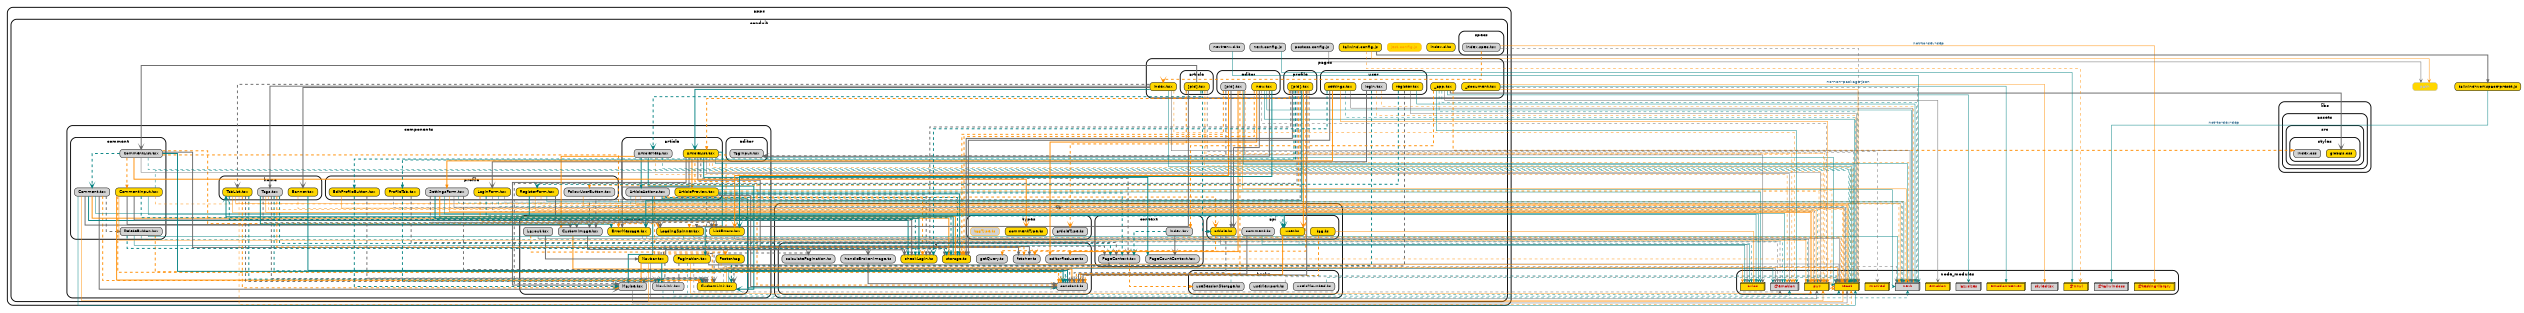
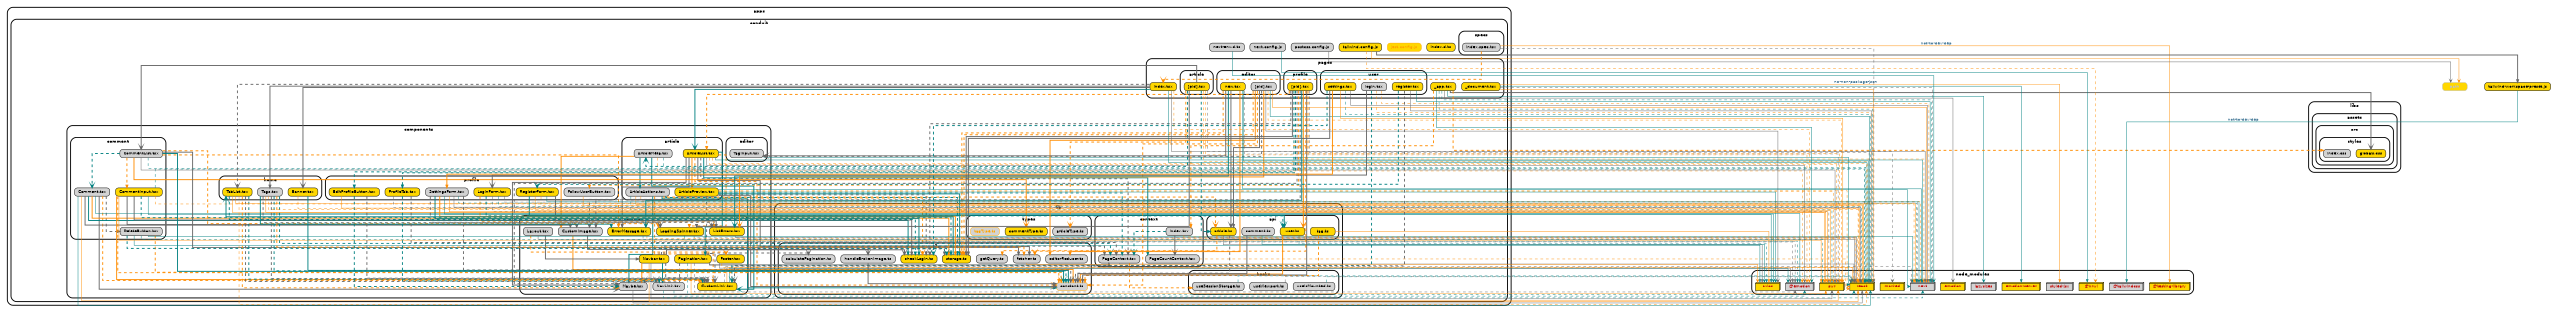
  strict digraph {
    compound=true
    fillcolor="#ffffff"
    fontname="Helvetica-bold"
    fontsize=9
    nodesep=0.16
    ordering=out
    rankdir=TB
    ranksep=0.18
    splines=ortho
    style="rounded,bold,filled"
    node [color=black fillcolor=gold fontcolor=black fontname=Helvetica fontsize=9 shape=box style="rounded, filled,filled"]
    edge [arrowhead=vee arrowsize=0.6 color=darkorange fontname=Helvetica fontsize=9 penwidth=2.0 style=dashed]
    n1 [fillcolor=lightgrey height=0.2 label="ArticleActions.tsx"]
    n2 [height=0.2 label="ArticleList.tsx"]
    n3 [height=0.2 label="ArticlePreview.tsx"]
    n4 [fillcolor=lightgrey height=0.2 label="ArticleMeta.tsx"]
    n5 [height=0.2 label="CustomLink.tsx"]
    n6 [fillcolor=lightgrey height=0.2 label="Maybe.tsx"]
    n7 [height=0.2 label="ErrorMessage.tsx"]
    n8 [height=0.2 label="LoadingSpinner.tsx"]
    n9 [height=0.2 label="Pagination.tsx"]
    n10 [fillcolor=lightgrey height=0.2 label="CustomImage.tsx"]
-   n11 [height=0.2 label="Footer.tag"]
+   n11 [height=0.2 label="Footer.tsx"]
    n12 [fillcolor=lightgrey height=0.2 label="Layout.tsx"]
    n13 [height=0.2 label="Navbar.tsx"]
    n14 [height=0.2 label="ListErrors.tsx"]
    n15 [fillcolor=lightgrey height=0.2 label="NavLink.tsx"]
    n16 [fillcolor=lightgrey height=0.2 label="Comment.tsx"]
    n17 [fillcolor=lightgrey height=0.2 label="DeleteButton.tsx"]
    n18 [height=0.2 label="CommentInput.tsx"]
    n19 [fillcolor=lightgrey height=0.2 label="CommentList.tsx"]
    n20 [fillcolor=lightgrey height=0.2 label="TagInput.tsx"]
    n21 [height=0.2 label="Banner.tsx"]
    n22 [height=0.2 label="TabList.tsx"]
    n23 [fillcolor=lightgrey height=0.2 label="Tags.tsx"]
    n24 [height=0.2 label="EditProfileButton.tsx"]
    n25 [fillcolor=lightgrey height=0.2 label="FollowUserButton.tsx"]
    n26 [height=0.2 label="LoginForm.tsx"]
    n27 [height=0.2 label="ProfileTab.tsx"]
    n28 [height=0.2 label="RegisterForm.tsx"]
    n29 [fillcolor=lightgrey height=0.2 label="SettingsForm.tsx"]
    n30 [height=0.2 label="article.ts"]
    n31 [height=0.2 label="user.ts"]
    n32 [fillcolor=lightgrey height=0.2 label="comment.ts"]
    n33 [height=0.2 label="tag.ts"]
    n34 [height=0.2 label="commentType.ts"]
    n35 [fillcolor=lightgrey height=0.2 label="articleType.ts"]
    n36 [color=orange fillcolor=lightgrey fontcolor=orange height=0.2 label="tagType.ts"]
    n37 [fillcolor=lightgrey height=0.2 label="PageContext.tsx"]
    n38 [fillcolor=lightgrey height=0.2 label="PageCountContext.tsx"]
    n39 [fillcolor=lightgrey height=0.2 label="index.tsx"]
    n40 [fillcolor=lightgrey height=0.2 label="useSessionStorage.ts"]
    n41 [fillcolor=lightgrey height=0.2 label="useIsMounted.ts"]
    n42 [fillcolor=lightgrey height=0.2 label="useViewport.ts"]
    n43 [height=0.2 label="checkLogin.ts"]
-   n44 [fillcolor=lightgrey height=0.2 label="constant.ts"]
+   n44 [color=orange fillcolor=lightgrey height=0.2 label="constant.ts"]
    n45 [height=0.2 label="storage.ts"]
    n46 [fillcolor=lightgrey height=0.2 label="fetcher.ts"]
    n47 [fillcolor=lightgrey height=0.2 label="handleBrokenImage.ts"]
    n48 [fillcolor=lightgrey height=0.2 label="calculatePagination.ts"]
    n49 [fillcolor=lightgrey height=0.2 label="getQuery.ts"]
    n50 [fillcolor=lightgrey height=0.2 label="editorReducer.ts"]
    n51 [height=0.2 label="[pid].tsx"]
    n52 [fillcolor=lightgrey height=0.2 label="[pid].tsx"]
    n53 [height=0.2 label="new.tsx"]
    n54 [height=0.2 label="[pid].tsx"]
    n55 [fillcolor=lightgrey height=0.2 label="login.tsx"]
    n56 [height=0.2 label="register.tsx"]
    n57 [height=0.2 label="settings.tsx"]
    n58 [height=0.2 label="_app.tsx"]
    n59 [height=0.2 label="_document.tsx"]
    n60 [height=0.2 label="index.tsx"]
    n61 [fillcolor=lightgrey height=0.2 label="index.spec.tsx"]
    n62 [height=0.2 label="index.d.ts"]
    n63 [color=orange fontcolor=orange height=0.2 label="jest.config.js"]
    n64 [fillcolor=lightgrey height=0.2 label="next-env.d.ts"]
    n65 [fillcolor=lightgrey height=0.2 label="next.config.js"]
    n66 [fillcolor=lightgrey height=0.2 label="postcss.config.js"]
    n67 [height=0.2 label="tailwind.config.js"]
    n68 [fillcolor=lightgrey fontcolor="#c40b0a" height=0.2 label=next shape=box3d]
    n69 [fontcolor="#c40b0a" height=0.2 label=react shape=box3d]
    n70 [fontcolor="#c40b0a" height=0.2 label=swr shape=box3d]
    n71 [fillcolor=lightgrey fontcolor="#c40b0a" height=0.2 label="@emotion" shape=box3d]
    n72 [fontcolor="#c40b0a" height=0.2 label=axios shape=box3d]
    n73 [fontcolor="#c40b0a" height=0.2 label="@nrwl" shape=box3d]
    n74 [fontcolor="#c40b0a" height=0.2 label=emotion shape=box3d]
    n75 [fillcolor=lightgrey fontcolor="#c40b0a" height=0.2 label=lazysizes shape=box3d]
    n76 [fontcolor="#c40b0a" height=0.2 label="emotion-server" shape=box3d]
    n77 [fillcolor=lightgrey fontcolor="#c40b0a" height=0.2 label="styled-jsx" shape=box3d]
    n78 [fontcolor="#c40b0a" height=0.2 label=marked shape=box3d]
    n79 [fontcolor="#c40b0a" height=0.2 label="@testing-library" shape=box3d]
    n80 [fillcolor=lightgrey fontcolor="#c40b0a" height=0.2 label="@tailwindcss" shape=box3d]
    n81 [height=0.2 label="globals.css"]
    n82 [fillcolor=lightgrey height=0.2 label="index.css"]
    n83 [color=grey fontcolor=grey height=0.2 label=path]
    n84 [height=0.2 label="tailwind-workspace-preset.js"]
    subgraph cluster_1 {
      label=apps
      subgraph cluster_2 {
        label=conduit
        n62
        n63
        n64
        n65
        n66
        n67
        subgraph cluster_3 {
          label=components
          subgraph cluster_4 {
            label=article
            n1
            n2
            n3
            n4
          }
          subgraph cluster_5 {
            label=common
            n5
            n6
            n7
            n8
            n9
            n10
            n11
            n12
            n13
            n14
            n15
          }
          subgraph cluster_6 {
            label=comment
            n16
            n17
            n18
            n19
          }
          subgraph cluster_7 {
            label=editor
            n20
          }
          subgraph cluster_8 {
            label=home
            n21
            n22
            n23
          }
          subgraph cluster_9 {
            label=profile
            n24
            n25
            n26
            n27
            n28
            n29
          }
        }
        subgraph cluster_10 {
          label=lib
          subgraph cluster_11 {
            label=api
            n30
            n31
            n32
            n33
          }
          subgraph cluster_12 {
            label=types
            n34
            n35
            n36
          }
          subgraph cluster_13 {
            label=context
            n37
            n38
            n39
          }
          subgraph cluster_14 {
            label=hooks
            n40
            n41
            n42
          }
          subgraph cluster_15 {
            label=utils
            n43
            n44
            n45
            n46
            n47
            n48
            n49
            n50
          }
        }
        subgraph cluster_16 {
          label=pages
          n58
          n59
          n60
          subgraph cluster_17 {
            label=article
            n51
          }
          subgraph cluster_18 {
            label=editor
            n52
            n53
          }
          subgraph cluster_19 {
            label=profile
            n54
          }
          subgraph cluster_20 {
            label=user
            n55
            n56
            n57
          }
        }
        subgraph cluster_21 {
          label=specs
          n61
        }
      }
    }
    subgraph cluster_22 {
      label=node_modules
      n68
      n69
      n70
      n71
      n72
      n73
      n74
      n75
      n76
      n77
      n78
      n79
      n80
    }
    subgraph cluster_23 {
      label=libs
      subgraph cluster_24 {
        label=assets
        subgraph cluster_25 {
          label=src
          subgraph cluster_26 {
            label=styles
            n81
            n82
          }
        }
      }
    }
    n1 -> n5 [arrowhead=normal]
    n1 -> n6 [arrowhead=normal color=teal style=bold]
    n1 -> n30
    n1 -> n43
    n1 -> n44 [arrowhead=normal color=teal style=bold]
    n1 -> n45 [arrowhead=normal color=teal]
    n1 -> n68 [penwidth=1.0]
    n1 -> n69 [arrowhead=normal penwidth=1.0 style=bold]
    n1 -> n70 [arrowhead=normal color=teal penwidth=1.0]
    n2 -> n3 [arrowhead=normal style=bold]
    n2 -> n6 [color=gray40 style=bold]
    n2 -> n7 [arrowhead=normal color=gray40 style=bold]
    n2 -> n8 [arrowhead=normal]
    n2 -> n9 [arrowhead=normal color=teal style=bold]
    n2 -> n37 [color=gray40]
    n2 -> n38 [arrowhead=normal color=teal style=bold]
    n2 -> n44
    n2 -> n46 [arrowhead=normal color=gray40 style=bold]
    n2 -> n68 [color=teal penwidth=1.0 style=bold]
    n2 -> n69 [arrowhead=normal penwidth=1.0]
    n2 -> n70 [penwidth=1.0]
    n2 -> n71 [color=gray40 penwidth=1.0 style=bold]
    n3 -> n5 [color=gray40]
    n3 -> n10 [color=gray40]
    n3 -> n37 [arrowhead=normal color=teal]
    n3 -> n43 [arrowhead=normal color=gray40]
    n3 -> n44 [color=gray40 style=bold]
    n3 -> n45 [arrowhead=normal color=teal style=bold]
    n3 -> n68 [color=teal penwidth=1.0 style=bold]
    n3 -> n69 [penwidth=1.0]
    n3 -> n70 [penwidth=1.0]
    n3 -> n72 [color=teal penwidth=1.0 style=bold]
    n4 -> n1 [arrowhead=normal color=teal style=bold]
    n4 -> n5 [color=teal style=bold]
    n4 -> n10 [style=bold]
    n4 -> n69 [color=teal penwidth=1.0]
    n4 -> n71 [penwidth=1.0]
    n5 -> n68 [color=gray40 penwidth=1.0]
    n5 -> n69 [arrowhead=normal penwidth=1.0 style=bold]
    n5 -> n71 [color=teal penwidth=1.0 style=bold]
    n6 -> n69 [arrowhead=normal color=gray40 penwidth=1.0 style=bold]
    n7 -> n69 [penwidth=1.0]
    n7 -> n71 [arrowhead=normal color=gray40 penwidth=1.0]
    n8 -> n69 [arrowhead=normal color=gray40 penwidth=1.0]
    n8 -> n71 [arrowhead=normal color=teal penwidth=1.0]
    n9 -> n6 [color=gray40]
    n9 -> n37 [arrowhead=normal color=gray40 style=bold]
    n9 -> n48 [color=gray40]
    n9 -> n69 [color=teal penwidth=1.0]
    n9 -> n70 [arrowhead=normal penwidth=1.0 style=bold]
    n9 -> n71 [color=gray40 penwidth=1.0]
    n10 -> n44 [arrowhead=normal style=bold]
    n10 -> n47 [color=gray40 style=bold]
    n11 -> n69 [penwidth=1.0]
    n11 -> n71 [color=gray40 penwidth=1.0 style=bold]
    n12 -> n11
    n12 -> n13 [arrowhead=normal color=gray40 style=bold]
    n12 -> n69 [arrowhead=normal color=gray40 penwidth=1.0 style=bold]
    n13 -> n5 [arrowhead=normal color=gray40]
    n13 -> n6 [arrowhead=normal style=bold]
    n13 -> n15 [color=teal style=bold]
    n13 -> n37 [arrowhead=normal color=gray40]
    n13 -> n43 [color=gray40 style=bold]
    n13 -> n45 [arrowhead=normal color=gray40]
    n13 -> n69 [arrowhead=normal penwidth=1.0 style=bold]
    n13 -> n70 [color=gray40 penwidth=1.0 style=bold]
    n13 -> n71 [arrowhead=normal color=gray40 penwidth=1.0]
-   n14 -> n70 [color=gray40 penwidth=1.0 style=bold]
+   n14 -> n69 [color=gray40 penwidth=1.0 style=bold]
    n15 -> n68 [color=teal penwidth=1.0]
    n15 -> n71 [color=teal penwidth=1.0]
    n16 -> n5 [arrowhead=normal]
    n16 -> n6 [color=gray40 style=bold]
    n16 -> n10 [color=gray40 style=bold]
    n16 -> n17 [arrowhead=normal color=gray40]
    n16 -> n43 [arrowhead=normal color=teal style=bold]
    n16 -> n45 [arrowhead=normal style=bold]
    n16 -> n69 [color=teal penwidth=1.0 style=bold]
    n16 -> n70 [penwidth=1.0 style=bold]
    n16 -> n71 [arrowhead=normal color=teal penwidth=1.0 style=bold]
    n17 -> n44
    n17 -> n45 [color=teal]
    n17 -> n68 [color=teal penwidth=1.0 style=bold]
    n17 -> n70 [arrowhead=normal color=teal penwidth=1.0]
    n17 -> n72 [arrowhead=normal color=teal penwidth=1.0 style=bold]
    n18 -> n5 [arrowhead=normal style=bold]
    n18 -> n10 [color=gray40 style=bold]
    n18 -> n43 [arrowhead=normal color=gray40 style=bold]
    n18 -> n44 [arrowhead=normal]
    n18 -> n45 [arrowhead=normal color=teal]
    n18 -> n68 [penwidth=1.0]
    n18 -> n69 [color=teal penwidth=1.0]
    n18 -> n70 [arrowhead=normal penwidth=1.0 style=bold]
    n18 -> n72 [arrowhead=normal color=teal penwidth=1.0 style=bold]
    n19 -> n7 [arrowhead=normal]
    n19 -> n8
    n19 -> n16 [color=teal]
    n19 -> n18 [arrowhead=normal]
    n19 -> n34 [style=bold]
    n19 -> n44 [color=teal style=bold]
    n19 -> n46 [arrowhead=normal color=gray40 style=bold]
    n19 -> n69 [color=teal penwidth=1.0]
    n19 -> n70 [color=gray40 penwidth=1.0 style=bold]
    n20 -> n69 [arrowhead=normal color=teal penwidth=1.0 style=bold]
    n21 -> n44 [arrowhead=normal color=teal style=bold]
    n21 -> n69 [penwidth=1.0]
    n22 -> n5 [color=teal]
    n22 -> n6 [arrowhead=normal]
    n22 -> n15 [color=gray40]
    n22 -> n43 [arrowhead=normal color=teal]
    n22 -> n68 [arrowhead=normal penwidth=1.0 style=bold]
    n22 -> n69 [penwidth=1.0]
    n22 -> n70 [penwidth=1.0 style=bold]
    n23 -> n5 [arrowhead=normal color=gray40]
    n23 -> n7 [arrowhead=normal color=teal style=bold]
    n23 -> n8 [color=gray40]
    n23 -> n37 [color=teal]
    n23 -> n44 [arrowhead=normal color=teal]
    n23 -> n46 [arrowhead=normal]
    n23 -> n69 [arrowhead=normal penwidth=1.0]
    n23 -> n70 [arrowhead=normal penwidth=1.0 style=bold]
    n24 -> n5 [color=gray40]
    n24 -> n6 [color=teal]
    n24 -> n69 [arrowhead=normal penwidth=1.0 style=bold]
    n25 -> n69 [arrowhead=normal penwidth=1.0 style=bold]
    n26 -> n14 [arrowhead=normal]
    n26 -> n31 [color=teal]
    n26 -> n68 [color=gray40 penwidth=1.0]
    n26 -> n69 [color=teal penwidth=1.0]
    n26 -> n70 [color=gray40 penwidth=1.0]
    n27 -> n15 [arrowhead=normal color=teal]
    n27 -> n37 [color=gray40]
    n27 -> n69 [arrowhead=normal color=gray40 penwidth=1.0]
    n28 -> n14 [arrowhead=normal color=gray40 style=bold]
    n28 -> n31 [color=teal style=bold]
    n28 -> n68 [color=teal penwidth=1.0 style=bold]
    n28 -> n69 [penwidth=1.0]
    n28 -> n70 [penwidth=1.0 style=bold]
    n29 -> n14 [color=gray40]
    n29 -> n43 [arrowhead=normal color=teal style=bold]
    n29 -> n44 [color=gray40]
    n29 -> n45 [arrowhead=normal style=bold]
    n29 -> n68 [arrowhead=normal color=teal penwidth=1.0]
    n29 -> n69 [color=gray40 penwidth=1.0 style=bold]
    n29 -> n70 [penwidth=1.0 style=bold]
    n29 -> n72 [color=teal penwidth=1.0 style=bold]
    n30 -> n44 [color=gray40]
    n30 -> n49 [arrowhead=normal]
    n30 -> n72 [arrowhead=normal color=gray40 penwidth=1.0 style=bold]
    n31 -> n44 [style=bold]
    n31 -> n72 [arrowhead=normal color=teal penwidth=1.0]
    n32 -> n44 [color=gray40 style=bold]
    n32 -> n72 [color=teal penwidth=1.0 style=bold]
    n33 -> n44 [arrowhead=normal]
    n33 -> n72 [arrowhead=normal penwidth=1.0 style=bold]
    n37 -> n40 [arrowhead=normal]
    n37 -> n69 [color=gray40 penwidth=1.0 style=bold]
    n38 -> n69 [penwidth=1.0]
    n39 -> n37 [color=teal]
    n39 -> n38 [color=gray40 style=bold]
    n39 -> n69 [penwidth=1.0]
    n40 -> n69 [arrowhead=normal color=teal penwidth=1.0]
    n41 -> n69 [color=teal penwidth=1.0]
    n42 -> n69 [color=gray40 penwidth=1.0]
    n45 -> n22 [color=teal style=bold]
    n46 -> n72 [penwidth=1.0 style=bold]
    n47 -> n44 [arrowhead=normal color=gray40 style=bold]
    n51 -> n4 [color=teal]
    n51 -> n8 [arrowhead=normal color=gray40 style=bold]
    n51 -> n19 [color=gray40 style=bold]
    n51 -> n30 [arrowhead=normal color=teal]
    n51 -> n35
    n51 -> n69 [penwidth=1.0]
    n51 -> n71 [penwidth=1.0]
    n51 -> n78 [color=gray40 penwidth=1.0]
    n52 -> n14 [style=bold]
    n52 -> n20 [arrowhead=normal color=gray40]
    n52 -> n30 [arrowhead=normal color=gray40 style=bold]
    n52 -> n44 [arrowhead=normal]
    n52 -> n45
    n52 -> n50 [arrowhead=normal style=bold]
    n52 -> n68 [penwidth=1.0 style=bold]
    n52 -> n69 [color=teal penwidth=1.0 style=bold]
    n52 -> n70 [penwidth=1.0]
    n52 -> n72 [color=gray40 penwidth=1.0 style=bold]
    n53 -> n14 [color=teal style=bold]
    n53 -> n20 [color=gray40 style=bold]
    n53 -> n30 [color=gray40 style=bold]
    n53 -> n45
    n53 -> n50 [arrowhead=normal style=bold]
    n53 -> n68 [arrowhead=normal color=teal penwidth=1.0 style=bold]
    n53 -> n69 [color=teal penwidth=1.0 style=bold]
    n53 -> n70 [color=gray40 penwidth=1.0]
    n54 -> n2 [arrowhead=normal]
    n54 -> n6 [arrowhead=normal color=gray40]
    n54 -> n7 [color=teal style=bold]
    n54 -> n10 [arrowhead=normal color=gray40]
    n54 -> n24 [arrowhead=normal color=teal]
    n54 -> n25 [arrowhead=normal]
    n54 -> n27 [arrowhead=normal color=teal]
    n54 -> n31 [style=bold]
    n54 -> n43 [color=gray40]
    n54 -> n44 [arrowhead=normal color=gray40 style=bold]
    n54 -> n45 [arrowhead=normal color=gray40 style=bold]
    n54 -> n46
    n54 -> n68 [penwidth=1.0]
    n54 -> n69 [arrowhead=normal color=gray40 penwidth=1.0]
    n54 -> n70 [penwidth=1.0]
    n55 -> n5 [color=teal]
    n55 -> n26 [color=gray40 style=bold]
    n55 -> n68 [arrowhead=normal penwidth=1.0]
    n55 -> n69 [arrowhead=normal penwidth=1.0]
    n56 -> n5 [color=gray40]
    n56 -> n28 [color=teal]
    n56 -> n68 [arrowhead=normal color=teal penwidth=1.0 style=bold]
    n56 -> n69 [arrowhead=normal color=gray40 penwidth=1.0 style=bold]
    n57 -> n29 [arrowhead=normal style=bold]
    n57 -> n43 [color=teal]
    n57 -> n45 [arrowhead=normal color=gray40 style=bold]
    n57 -> n68 [arrowhead=normal color=gray40 penwidth=1.0 style=bold]
    n57 -> n69 [arrowhead=normal color=teal penwidth=1.0]
    n57 -> n70 [penwidth=1.0 style=bold]
    n58 -> n39 [arrowhead=normal]
    n58 -> n68 [arrowhead=normal color=teal penwidth=1.0]
    n58 -> n69 [color=teal penwidth=1.0]
    n58 -> n71 [color=teal penwidth=1.0 style=bold]
    n58 -> n74 [color=gray40 penwidth=1.0 style=bold]
    n58 -> n75 [color=teal penwidth=1.0 style=bold]
    n58 -> n81 [color=gray40 style=bold]
    n58 -> n82 [arrowhead=normal]
    n59 -> n68 [color=gray40 penwidth=1.0]
    n59 -> n69 [penwidth=1.0 style=bold]
    n59 -> n76 [arrowhead=normal color=teal penwidth=1.0 style=bold]
    n59 -> n77 [arrowhead=normal fontcolor="#4e7f9d" penwidth=1.0 style=bold xlabel="no-non-package-json"]
    n60 -> n2 [color=teal style=bold]
    n60 -> n21 [color=gray40 style=bold]
    n60 -> n22 [color=gray40]
    n60 -> n23 [arrowhead=normal color=gray40 style=bold]
    n60 -> n68 [arrowhead=normal color=gray40 penwidth=1.0 style=bold]
    n60 -> n69 [color=teal penwidth=1.0 style=bold]
    n60 -> n71 [penwidth=1.0]
    n61 -> n60
    n61 -> n69 [arrowhead=normal color=gray40 penwidth=1.0]
    n61 -> n79 [arrowhead=normal fontcolor="#4e7f9d" penwidth=1.0 style=bold xlabel="not-to-dev-dep"]
    n64 -> n68 [color=teal penwidth=1.0 style=bold]
    n65 -> n73 [arrowhead=normal color=teal penwidth=1.0 style=bold]
    n66 -> n83 [color=gray40 penwidth=1.0 style=bold]
    n67 -> n73 [penwidth=1.0]
    n67 -> n83 [penwidth=1.0 style=bold]
    n67 -> n84 [arrowhead=normal color=gray40 style=bold]
    n84 -> n80 [arrowhead=normal color=teal fontcolor="#4e7f9d" penwidth=1.0 style=bold xlabel="not-to-dev-dep"]
  }
